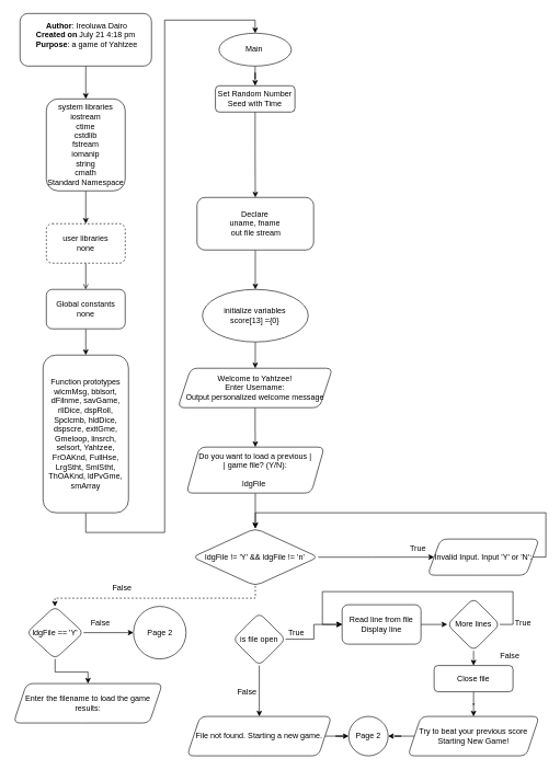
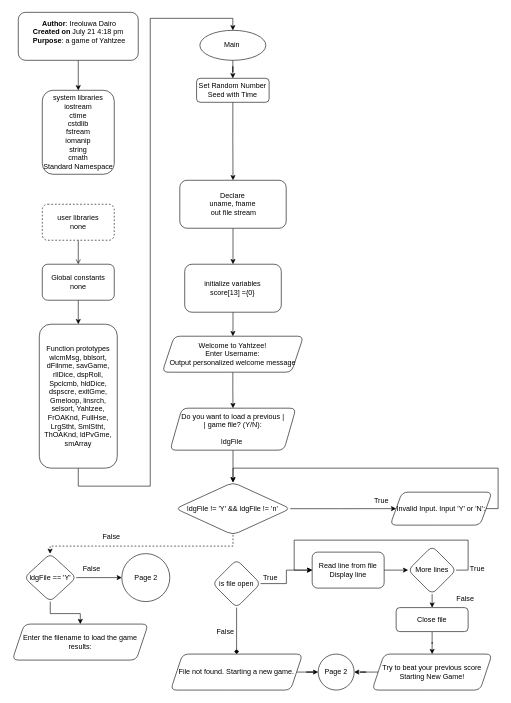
  <mxCell id="0" />
  <mxCell id="1" parent="0" />
- <mxCell id="2" value="" style="edgeStyle=orthogonalEdgeStyle;rounded=0;orthogonalLoop=1;jettySize=auto;html=1;" parent="1" source="3" target="5" edge="1"><mxGeometry relative="1" as="geometry" /></mxCell>
  <mxCell id="3" value="system libraries&lt;div&gt;iostream&lt;/div&gt;&lt;div&gt;&lt;span style=&quot;background-color: initial;&quot;&gt;ctime&lt;/span&gt;&lt;/div&gt;&lt;div&gt;cstdlib&lt;br&gt;&lt;/div&gt;&lt;div&gt;fstream&lt;br&gt;&lt;/div&gt;&lt;div&gt;iomanip&lt;/div&gt;&lt;div&gt;string&lt;br&gt;&lt;/div&gt;&lt;div&gt;cmath&lt;br&gt;&lt;/div&gt;&lt;div&gt;Standard Namespace&lt;/div&gt;" style="rounded=1;whiteSpace=wrap;html=1;" parent="1" vertex="1"><mxGeometry x="70" y="150" width="120" height="140" as="geometry" /></mxCell>
  <mxCell id="4" value="" style="edgeStyle=orthogonalEdgeStyle;rounded=0;orthogonalLoop=1;jettySize=auto;html=1;endArrow=open;" parent="1" source="5" target="7" edge="1"><mxGeometry relative="1" as="geometry" /></mxCell>
  <mxCell id="5" value="user libraries&lt;div&gt;none&lt;/div&gt;" style="whiteSpace=wrap;html=1;rounded=1;dashed=1;" parent="1" vertex="1"><mxGeometry x="70" y="340" width="120" height="60" as="geometry" /></mxCell>
  <mxCell id="6" value="" style="edgeStyle=orthogonalEdgeStyle;rounded=0;orthogonalLoop=1;jettySize=auto;html=1;" parent="1" source="7" target="9" edge="1"><mxGeometry relative="1" as="geometry" /></mxCell>
  <mxCell id="7" value="Global constants&lt;div&gt;none&lt;/div&gt;" style="whiteSpace=wrap;html=1;rounded=1;" parent="1" vertex="1"><mxGeometry x="70" y="440" width="120" height="60" as="geometry" /></mxCell>
  <mxCell id="8" style="edgeStyle=orthogonalEdgeStyle;rounded=0;orthogonalLoop=1;jettySize=auto;html=1;exitX=0.5;exitY=1;exitDx=0;exitDy=0;entryX=0.5;entryY=0;entryDx=0;entryDy=0;" parent="1" source="9" target="13" edge="1"><mxGeometry relative="1" as="geometry"><Array as="points"><mxPoint x="130" y="810" /><mxPoint x="250" y="810" /><mxPoint x="250" y="30" /><mxPoint x="388" y="30" /></Array></mxGeometry></mxCell>
  <mxCell id="9" value="Function prototypes&lt;div&gt;wlcmMsg, bblsort, dFilnme, savGame, rllDice, dspRoll, Spclcmb, hldDice, dspscre, exitGme, Gmeloop, linsrch, selsort, Yahtzee, FrOAKnd, FullHse, LrgStht, SmlStht, ThOAKnd, ldPvGme, smArray&lt;br&gt;&lt;/div&gt;" style="whiteSpace=wrap;html=1;rounded=1;" parent="1" vertex="1"><mxGeometry x="65" y="540" width="130" height="240" as="geometry" /></mxCell>
  <mxCell id="10" style="edgeStyle=orthogonalEdgeStyle;rounded=0;orthogonalLoop=1;jettySize=auto;html=1;exitX=0.5;exitY=1;exitDx=0;exitDy=0;entryX=0.5;entryY=0;entryDx=0;entryDy=0;" parent="1" source="11" target="3" edge="1"><mxGeometry relative="1" as="geometry" /></mxCell>
  <mxCell id="11" value="&lt;b&gt;&amp;nbsp;Author&lt;/b&gt;: Ireoluwa Dairo&lt;br&gt;&lt;b&gt;Created on &lt;/b&gt;July 21 4:18 pm&lt;br&gt;&lt;b&gt;&amp;nbsp;Purpose&lt;/b&gt;:&amp;nbsp;a game of Yahtzee&lt;div&gt;&lt;br&gt;&lt;/div&gt;" style="whiteSpace=wrap;html=1;rounded=1;" parent="1" vertex="1"><mxGeometry x="30" y="20" width="200" height="80" as="geometry" /></mxCell>
  <mxCell id="12" value="" style="edgeStyle=orthogonalEdgeStyle;rounded=0;orthogonalLoop=1;jettySize=auto;html=1;" parent="1" source="13" target="15" edge="1"><mxGeometry relative="1" as="geometry" /></mxCell>
  <mxCell id="13" value="Main&amp;nbsp;" style="ellipse;whiteSpace=wrap;html=1;" parent="1" vertex="1"><mxGeometry x="332.74" y="50" width="110" height="50" as="geometry" /></mxCell>
  <mxCell id="14" style="edgeStyle=orthogonalEdgeStyle;rounded=0;orthogonalLoop=1;jettySize=auto;html=1;exitX=0.5;exitY=1;exitDx=0;exitDy=0;" edge="1" parent="1" source="15" target="17"><mxGeometry relative="1" as="geometry" /></mxCell>
  <mxCell id="15" value="Set Random Number Seed with Time" style="whiteSpace=wrap;html=1;rounded=1;" parent="1" vertex="1"><mxGeometry x="327.24" y="130" width="121" height="40" as="geometry" /></mxCell>
  <mxCell id="16" value="" style="edgeStyle=orthogonalEdgeStyle;rounded=0;orthogonalLoop=1;jettySize=auto;html=1;" parent="1" source="17" target="19" edge="1"><mxGeometry relative="1" as="geometry" /></mxCell>
  <mxCell id="17" value="&lt;div&gt;Declare&lt;div&gt;uname, fname&lt;br&gt;&lt;div&gt;&amp;nbsp;out file stream&lt;/div&gt;&lt;/div&gt;&lt;/div&gt;" style="whiteSpace=wrap;html=1;rounded=1;" parent="1" vertex="1"><mxGeometry x="299.29" y="300" width="177.39" height="80" as="geometry" /></mxCell>
  <mxCell id="18" value="" style="edgeStyle=orthogonalEdgeStyle;rounded=0;orthogonalLoop=1;jettySize=auto;html=1;" parent="1" source="19" target="21" edge="1"><mxGeometry relative="1" as="geometry" /></mxCell>
- <mxCell id="19" value="initialize variables&lt;div&gt;score[13] ={0}&lt;/div&gt;" style="ellipse;whiteSpace=wrap;html=1;" parent="1" vertex="1"><mxGeometry x="307.48" y="440" width="161.01" height="80" as="geometry" /></mxCell>
+ <mxCell id="19" value="initialize variables&lt;div&gt;score[13] ={0}&lt;/div&gt;" style="whiteSpace=wrap;html=1;rounded=1;" parent="1" vertex="1"><mxGeometry x="307.48" y="440" width="161.01" height="80" as="geometry" /></mxCell>
  <mxCell id="20" style="edgeStyle=orthogonalEdgeStyle;rounded=0;orthogonalLoop=1;jettySize=auto;html=1;exitX=0.5;exitY=1;exitDx=0;exitDy=0;entryX=0.5;entryY=0;entryDx=0;entryDy=0;" parent="1" source="21" target="23" edge="1"><mxGeometry relative="1" as="geometry" /></mxCell>
  <mxCell id="21" value="&lt;div&gt;Welcome to Yahtzee!&lt;br&gt;&lt;/div&gt;&lt;div&gt;Enter Username:&lt;br&gt;&lt;/div&gt;&lt;div&gt;Output personalized welcome message&lt;br&gt;&lt;/div&gt;" style="shape=parallelogram;perimeter=parallelogramPerimeter;whiteSpace=wrap;html=1;fixedSize=1;rounded=1;" parent="1" vertex="1"><mxGeometry x="270" y="560" width="235.49" height="60" as="geometry" /></mxCell>
  <mxCell id="22" style="edgeStyle=orthogonalEdgeStyle;rounded=0;orthogonalLoop=1;jettySize=auto;html=1;exitX=0.5;exitY=1;exitDx=0;exitDy=0;entryX=0.5;entryY=0;entryDx=0;entryDy=0;" parent="1" source="23" target="26" edge="1"><mxGeometry relative="1" as="geometry" /></mxCell>
  <mxCell id="23" value="Do you want to load a previous        |&lt;br&gt;| game file? (Y/N):&lt;div&gt;&lt;br&gt;ldgFile&amp;nbsp;&lt;br&gt;&lt;/div&gt;" style="shape=parallelogram;perimeter=parallelogramPerimeter;whiteSpace=wrap;html=1;fixedSize=1;rounded=1;" parent="1" vertex="1"><mxGeometry x="282.99" y="680" width="210" height="70" as="geometry" /></mxCell>
  <mxCell id="24" value="" style="edgeStyle=orthogonalEdgeStyle;rounded=0;orthogonalLoop=1;jettySize=auto;html=1;" parent="1" source="26" target="29" edge="1"><mxGeometry relative="1" as="geometry" /></mxCell>
  <mxCell id="25" style="edgeStyle=orthogonalEdgeStyle;rounded=0;orthogonalLoop=1;jettySize=auto;html=1;exitX=0.5;exitY=1;exitDx=0;exitDy=0;dashed=1;" parent="1" source="26" target="32" edge="1"><mxGeometry relative="1" as="geometry"><Array as="points"><mxPoint x="388" y="910" /><mxPoint x="83" y="910" /></Array></mxGeometry></mxCell>
  <mxCell id="26" value="ldgFile != 'Y' &amp;amp;&amp;amp; ldgFile != 'n'" style="rhombus;whiteSpace=wrap;html=1;rounded=1;" parent="1" vertex="1"><mxGeometry x="292.3" y="803.75" width="191.38" height="87.5" as="geometry" /></mxCell>
  <mxCell id="27" value="True" style="text;html=1;align=center;verticalAlign=middle;resizable=0;points=[];autosize=1;strokeColor=none;fillColor=none;" parent="1" vertex="1"><mxGeometry x="610" y="820" width="50" height="30" as="geometry" /></mxCell>
  <mxCell id="28" style="edgeStyle=orthogonalEdgeStyle;rounded=0;orthogonalLoop=1;jettySize=auto;html=1;exitX=1;exitY=0.5;exitDx=0;exitDy=0;entryX=0.5;entryY=0;entryDx=0;entryDy=0;" parent="1" source="29" target="26" edge="1"><mxGeometry relative="1" as="geometry"><Array as="points"><mxPoint x="830" y="848" /><mxPoint x="830" y="780" /><mxPoint x="388" y="780" /></Array></mxGeometry></mxCell>
  <mxCell id="29" value="Invalid Input. Input 'Y' or 'N':" style="shape=parallelogram;perimeter=parallelogramPerimeter;whiteSpace=wrap;html=1;fixedSize=1;rounded=1;" parent="1" vertex="1"><mxGeometry x="650" y="820" width="170.01" height="55" as="geometry" /></mxCell>
  <mxCell id="30" value="" style="edgeStyle=orthogonalEdgeStyle;rounded=0;orthogonalLoop=1;jettySize=auto;html=1;" parent="1" source="32" target="33" edge="1"><mxGeometry relative="1" as="geometry" /></mxCell>
  <mxCell id="31" style="edgeStyle=orthogonalEdgeStyle;rounded=0;orthogonalLoop=1;jettySize=auto;html=1;exitX=1;exitY=0.5;exitDx=0;exitDy=0;" parent="1" source="32" target="36" edge="1"><mxGeometry relative="1" as="geometry" /></mxCell>
  <mxCell id="32" value="ldgFile == 'Y'" style="rhombus;whiteSpace=wrap;html=1;rounded=1;" parent="1" vertex="1"><mxGeometry x="40" y="922.5" width="86.63" height="80" as="geometry" /></mxCell>
  <mxCell id="33" value="Enter the filename to load the game results:" style="shape=parallelogram;perimeter=parallelogramPerimeter;whiteSpace=wrap;html=1;fixedSize=1;rounded=1;" parent="1" vertex="1"><mxGeometry y="1040" width="226.69" height="60" as="geometry" x="20" /></mxCell>
  <mxCell id="34" value="False" style="text;html=1;align=center;verticalAlign=middle;resizable=0;points=[];autosize=1;strokeColor=none;fillColor=none;" parent="1" vertex="1"><mxGeometry x="160" y="880" width="50" height="30" as="geometry" /></mxCell>
  <mxCell id="35" value="False" style="text;html=1;align=center;verticalAlign=middle;resizable=0;points=[];autosize=1;strokeColor=none;fillColor=none;" parent="1" vertex="1"><mxGeometry x="126.63" y="932.5" width="50" height="30" as="geometry" /></mxCell>
  <mxCell id="36" value="Page 2" style="ellipse;whiteSpace=wrap;html=1;aspect=fixed;" parent="1" vertex="1"><mxGeometry x="202.61" y="922.5" width="80" height="80" as="geometry" /></mxCell>
- <mxCell id="37" value="" style="edgeStyle=orthogonalEdgeStyle;rounded=0;orthogonalLoop=1;jettySize=auto;html=1;" parent="1" source="39" target="41" edge="1"><mxGeometry relative="1" as="geometry" /></mxCell>
+ <mxCell id="37" value="" style="edgeStyle=orthogonalEdgeStyle;rounded=0;orthogonalLoop=1;jettySize=auto;html=1;endArrow=diamond;" parent="1" source="39" target="41" edge="1"><mxGeometry relative="1" as="geometry" /></mxCell>
  <mxCell id="38" value="" style="edgeStyle=orthogonalEdgeStyle;rounded=0;orthogonalLoop=1;jettySize=auto;html=1;" parent="1" source="39" target="44" edge="1"><mxGeometry relative="1" as="geometry" /></mxCell>
  <mxCell id="39" value="is file open" style="rhombus;whiteSpace=wrap;html=1;rounded=1;" parent="1" vertex="1"><mxGeometry x="354.005" y="932.5" width="80" height="80" as="geometry" /></mxCell>
  <mxCell id="40" value="" style="edgeStyle=orthogonalEdgeStyle;rounded=0;orthogonalLoop=1;jettySize=auto;html=1;" parent="1" source="41" target="55" edge="1"><mxGeometry relative="1" as="geometry" /></mxCell>
  <mxCell id="41" value="File not found. Starting a new game." style="shape=parallelogram;perimeter=parallelogramPerimeter;whiteSpace=wrap;html=1;fixedSize=1;rounded=1;" parent="1" vertex="1"><mxGeometry x="284.01" y="1090" width="220" height="60" as="geometry" /></mxCell>
  <mxCell id="42" value="False" style="text;html=1;align=center;verticalAlign=middle;resizable=0;points=[];autosize=1;strokeColor=none;fillColor=none;" parent="1" vertex="1"><mxGeometry x="350" y="1038" width="50" height="30" as="geometry" /></mxCell>
  <mxCell id="43" value="" style="edgeStyle=orthogonalEdgeStyle;rounded=0;orthogonalLoop=1;jettySize=auto;html=1;" parent="1" source="44" target="48" edge="1"><mxGeometry relative="1" as="geometry" /></mxCell>
  <mxCell id="44" value="Read line from file&lt;div&gt;Display line&lt;/div&gt;" style="whiteSpace=wrap;html=1;rounded=1;" parent="1" vertex="1"><mxGeometry x="520.005" y="920" width="120" height="60" as="geometry" /></mxCell>
  <mxCell id="45" value="True" style="text;html=1;align=center;verticalAlign=middle;resizable=0;points=[];autosize=1;strokeColor=none;fillColor=none;" parent="1" vertex="1"><mxGeometry x="425" y="948" width="50" height="30" as="geometry" /></mxCell>
  <mxCell id="46" style="edgeStyle=orthogonalEdgeStyle;rounded=0;orthogonalLoop=1;jettySize=auto;html=1;exitX=1;exitY=0.5;exitDx=0;exitDy=0;entryX=0;entryY=0.5;entryDx=0;entryDy=0;" parent="1" source="48" target="44" edge="1"><mxGeometry relative="1" as="geometry"><Array as="points"><mxPoint x="780" y="950" /><mxPoint x="780" y="900" /><mxPoint x="490" y="900" /><mxPoint x="490" y="950" /></Array></mxGeometry></mxCell>
  <mxCell id="47" style="edgeStyle=orthogonalEdgeStyle;rounded=0;orthogonalLoop=1;jettySize=auto;html=1;exitX=0.5;exitY=1;exitDx=0;exitDy=0;entryX=0.5;entryY=0;entryDx=0;entryDy=0;" parent="1" source="48" target="54" edge="1"><mxGeometry relative="1" as="geometry" /></mxCell>
  <mxCell id="48" value="More lines" style="rhombus;whiteSpace=wrap;html=1;rounded=1;" parent="1" vertex="1"><mxGeometry x="680.005" y="910" width="80" height="80" as="geometry" /></mxCell>
  <mxCell id="49" value="True" style="text;html=1;align=center;verticalAlign=middle;resizable=0;points=[];autosize=1;strokeColor=none;fillColor=none;" parent="1" vertex="1"><mxGeometry x="770.01" y="932.5" width="50" height="30" as="geometry" /></mxCell>
  <mxCell id="50" value="" style="edgeStyle=orthogonalEdgeStyle;rounded=0;orthogonalLoop=1;jettySize=auto;html=1;" parent="1" source="51" target="55" edge="1"><mxGeometry relative="1" as="geometry" /></mxCell>
  <mxCell id="51" value="Try to beat your previous score&lt;div&gt;Starting New Game!&lt;br&gt;&lt;/div&gt;" style="shape=parallelogram;perimeter=parallelogramPerimeter;whiteSpace=wrap;html=1;fixedSize=1;rounded=1;" parent="1" vertex="1"><mxGeometry x="620" y="1090" width="200" height="60" as="geometry" /></mxCell>
  <mxCell id="52" value="False" style="text;html=1;align=center;verticalAlign=middle;resizable=0;points=[];autosize=1;strokeColor=none;fillColor=none;" parent="1" vertex="1"><mxGeometry x="750" y="982.5" width="50" height="30" as="geometry" /></mxCell>
  <mxCell id="53" value="" style="edgeStyle=orthogonalEdgeStyle;rounded=0;orthogonalLoop=1;jettySize=auto;html=1;" parent="1" source="54" target="51" edge="1"><mxGeometry relative="1" as="geometry" /></mxCell>
  <mxCell id="54" value="Close file" style="rounded=1;whiteSpace=wrap;html=1;" parent="1" vertex="1"><mxGeometry x="660.01" y="1012.5" width="120" height="40" as="geometry" /></mxCell>
  <mxCell id="55" value="Page 2" style="ellipse;whiteSpace=wrap;html=1;aspect=fixed;" parent="1" vertex="1"><mxGeometry x="530" y="1090" width="60" height="60" as="geometry" /></mxCell>
